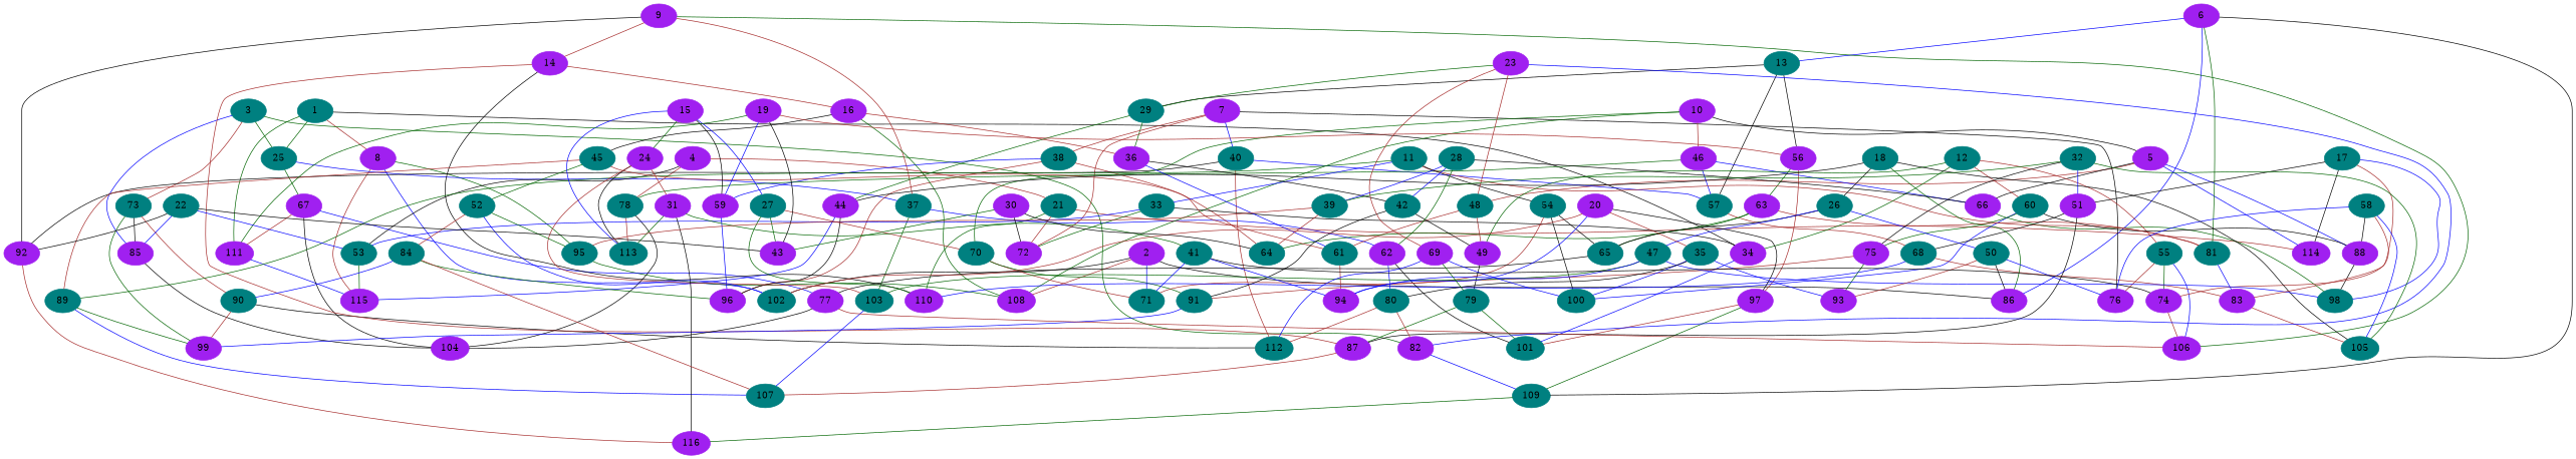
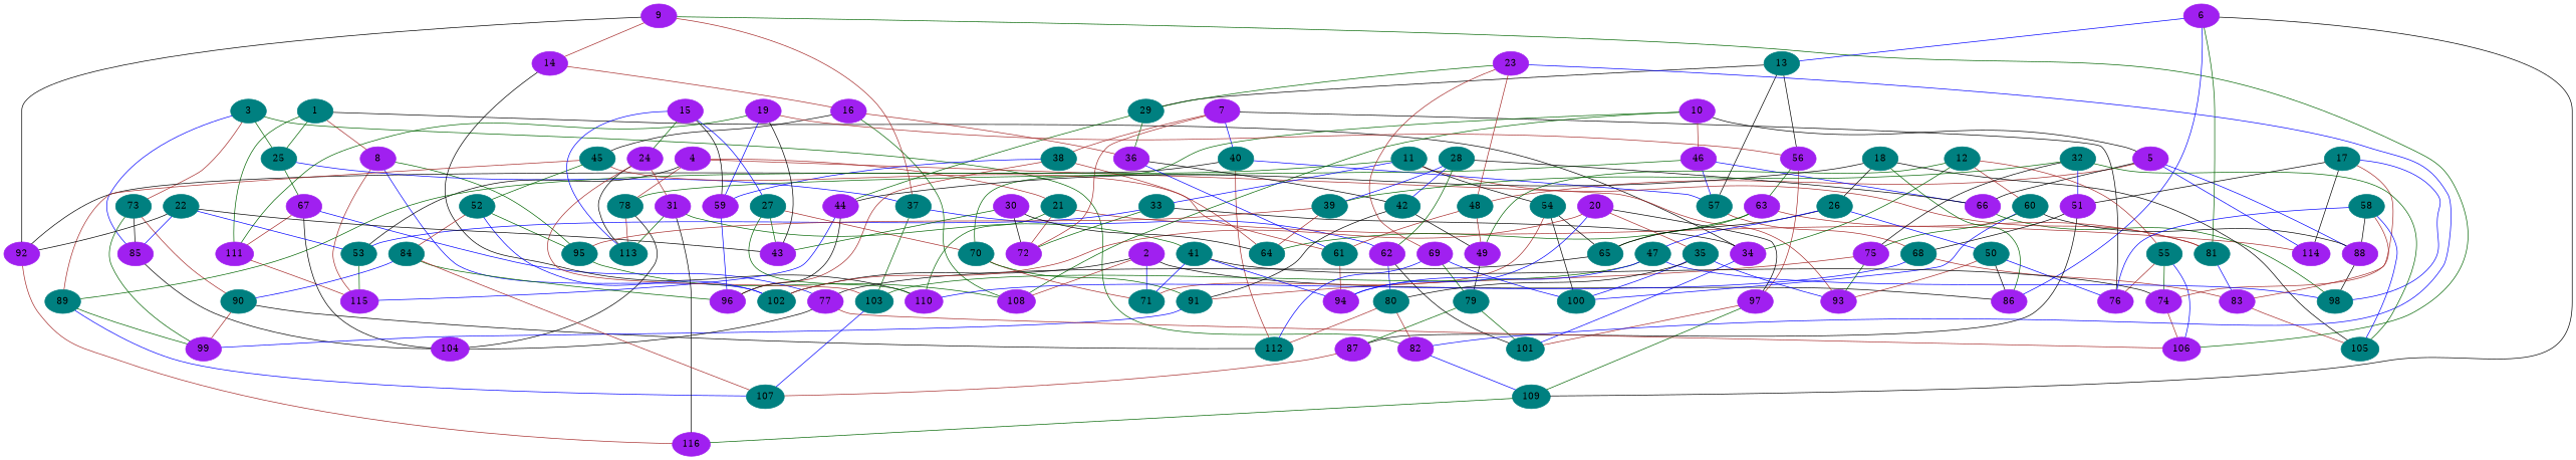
  graph {
    node [color=teal style=filled]
    edge [color=brown]
    8 [color=purple]
    1
    25
    34 [color=purple]
    111 [color=purple]
    102
    95
    115 [color=purple]
    37
    67 [color=purple]
    101
    2 [color=purple]
    71
    86 [color=purple]
    108 [color=purple]
    3
    73
    82 [color=purple]
    85 [color=purple]
    90
    99 [color=purple]
    109
    104 [color=purple]
    4 [color=purple]
    21
    53
    78
    93 [color=purple]
    114 [color=purple]
    72 [color=purple]
    110 [color=purple]
    113
    5 [color=purple]
    48
    66 [color=purple]
    88 [color=purple]
    49 [color=purple]
    61
    98
    6 [color=purple]
    13
    81
    29
    56 [color=purple]
    57
    83 [color=purple]
    116 [color=purple]
    7 [color=purple]
    38
    40
    76 [color=purple]
    59 [color=purple]
    64
    96 [color=purple]
    92 [color=purple]
    112
    9 [color=purple]
    14 [color=purple]
    106 [color=purple]
    16 [color=purple]
    87 [color=purple]
    103
    62 [color=purple]
    10 [color=purple]
    46 [color=purple]
    70
    91
    11
    33
    54
    89
    65
    100
    107
    12
    55
    60
    79
    74 [color=purple]
    75 [color=purple]
    36 [color=purple]
    44 [color=purple]
    97 [color=purple]
    63 [color=purple]
    68
    45
    15 [color=purple]
    24 [color=purple]
    27
    31 [color=purple]
    43 [color=purple]
    42
    52
    17
    51 [color=purple]
    18
    26
    105
    47
    50
    19 [color=purple]
    20 [color=purple]
    35
    94 [color=purple]
    80
    22
    23 [color=purple]
    69 [color=purple]
    41
    77 [color=purple]
    28
    39
    30 [color=purple]
    32
    84
    58
    8 -- 102 [color=blue]
    8 -- 95 [color=darkgreen]
    8 -- 115
    1 -- 8
    1 -- 25 [color=darkgreen]
    1 -- 34 [color=black]
    1 -- 111 [color=darkgreen]
    25 -- 37 [color=blue]
    25 -- 67 [color=darkgreen]
    34 -- 101 [color=blue]
-   111 -- 115 [color=blue]
+   111 -- 115
    95 -- 108 [color=darkgreen]
    37 -- 103 [color=darkgreen]
    37 -- 62 [color=blue]
    67 -- 111
    67 -- 104 [color=black]
    67 -- 77 [color=blue]
    2 -- 102 [color=black]
    2 -- 71 [color=blue]
    2 -- 86 [color=black]
    2 -- 108
    3 -- 25 [color=darkgreen]
    3 -- 73
    3 -- 82 [color=darkgreen]
    3 -- 85 [color=blue]
    73 -- 85 [color=black]
    73 -- 90
    73 -- 99 [color=darkgreen]
    82 -- 109 [color=blue]
    85 -- 104 [color=black]
    90 -- 99
    90 -- 112 [color=black]
    109 -- 116 [color=darkgreen]
    4 -- 21
    4 -- 53 [color=black]
    4 -- 78
+   4 -- 93
    21 -- 114
    21 -- 72
    21 -- 110 [color=darkgreen]
    53 -- 115 [color=darkgreen]
    78 -- 104 [color=black]
    78 -- 113
    5 -- 114 [color=blue]
    5 -- 48
    5 -- 66 [color=black]
    5 -- 88 [color=blue]
    48 -- 49
    48 -- 61
    66 -- 98 [color=darkgreen]
    88 -- 98 [color=black]
    49 -- 79 [color=black]
    61 -- 94
    6 -- 86 [color=blue]
    6 -- 109 [color=black]
    6 -- 13 [color=blue]
    6 -- 81 [color=darkgreen]
    13 -- 29 [color=black]
    13 -- 56 [color=black]
    13 -- 57 [color=black]
    81 -- 83 [color=blue]
    29 -- 36 [color=darkgreen]
    29 -- 44 [color=darkgreen]
    56 -- 97
    56 -- 63 [color=darkgreen]
    57 -- 68
    83 -- 105
    7 -- 72
    7 -- 38
    7 -- 40 [color=blue]
    7 -- 76 [color=black]
    38 -- 59 [color=blue]
    38 -- 64
    38 -- 96
    40 -- 57 [color=blue]
    40 -- 92 [color=black]
    40 -- 112
    59 -- 96 [color=blue]
    92 -- 116
    9 -- 37
    9 -- 92 [color=black]
    9 -- 14
    9 -- 106 [color=darkgreen]
    14 -- 110 [color=black]
    14 -- 16
-   14 -- 87
    16 -- 108 [color=darkgreen]
    16 -- 36
    16 -- 45 [color=black]
    87 -- 107
    103 -- 107 [color=blue]
    62 -- 101 [color=black]
    62 -- 80 [color=blue]
    10 -- 108 [color=darkgreen]
    10 -- 5 [color=black]
    10 -- 46
    10 -- 70 [color=darkgreen]
    46 -- 78 [color=darkgreen]
    46 -- 66 [color=blue]
    46 -- 57 [color=blue]
    70 -- 71
    70 -- 91 [color=darkgreen]
    91 -- 99 [color=blue]
    11 -- 81
    11 -- 33 [color=blue]
    11 -- 54 [color=black]
    11 -- 89 [color=darkgreen]
    33 -- 34 [color=black]
    33 -- 53 [color=blue]
    33 -- 72 [color=darkgreen]
    54 -- 71
    54 -- 65 [color=black]
    54 -- 100 [color=black]
    89 -- 99 [color=darkgreen]
    89 -- 107 [color=blue]
    65 -- 77 [color=black]
    12 -- 34 [color=darkgreen]
    12 -- 49 [color=darkgreen]
    12 -- 55
    12 -- 60
    55 -- 76
    55 -- 106 [color=blue]
    55 -- 74 [color=darkgreen]
    60 -- 88 [color=black]
    60 -- 100 [color=blue]
    60 -- 75 [color=darkgreen]
    79 -- 101 [color=darkgreen]
    79 -- 87 [color=darkgreen]
    74 -- 106
    75 -- 93 [color=darkgreen]
    75 -- 91
    36 -- 61 [color=blue]
    36 -- 42 [color=black]
    44 -- 115 [color=blue]
    44 -- 96 [color=black]
    97 -- 101
    97 -- 109 [color=darkgreen]
    63 -- 81
    63 -- 64 [color=darkgreen]
    63 -- 65 [color=darkgreen]
    68 -- 110 [color=blue]
    68 -- 83
    45 -- 61
    45 -- 89
    45 -- 52 [color=darkgreen]
    15 -- 113 [color=blue]
    15 -- 59 [color=black]
    15 -- 24 [color=darkgreen]
    15 -- 27 [color=blue]
    24 -- 113 [color=black]
    24 -- 103
    24 -- 31
    27 -- 110 [color=darkgreen]
    27 -- 70
    27 -- 43 [color=darkgreen]
    31 -- 113 [color=darkgreen]
    31 -- 116 [color=black]
    31 -- 41 [color=darkgreen]
    42 -- 49 [color=black]
    42 -- 91 [color=black]
    52 -- 102 [color=blue]
    52 -- 95 [color=darkgreen]
    52 -- 84
    17 -- 114 [color=black]
    17 -- 98 [color=blue]
    17 -- 74
    17 -- 51 [color=black]
    51 -- 87 [color=black]
    51 -- 68 [color=black]
    18 -- 86 [color=darkgreen]
    18 -- 44 [color=black]
    18 -- 26 [color=black]
    18 -- 105 [color=black]
    26 -- 65 [color=black]
    26 -- 47 [color=blue]
    26 -- 50 [color=blue]
    47 -- 98 [color=blue]
    47 -- 103 [color=darkgreen]
    47 -- 94 [color=blue]
    50 -- 86 [color=black]
    50 -- 93
    50 -- 76 [color=blue]
    19 -- 111 [color=darkgreen]
    19 -- 56
    19 -- 59 [color=blue]
    19 -- 43 [color=black]
    20 -- 102
    20 -- 97 [color=black]
    20 -- 35
    20 -- 94 [color=blue]
    35 -- 93 [color=blue]
    35 -- 100 [color=blue]
    35 -- 80 [color=black]
    80 -- 82
    80 -- 112
    22 -- 85 [color=blue]
    22 -- 53 [color=blue]
    22 -- 92 [color=black]
    22 -- 43 [color=black]
    23 -- 82 [color=blue]
    23 -- 48
    23 -- 29 [color=darkgreen]
    23 -- 69
    69 -- 112 [color=blue]
    69 -- 100 [color=blue]
    69 -- 79 [color=darkgreen]
    41 -- 71 [color=blue]
    41 -- 74 [color=black]
    41 -- 94 [color=blue]
    77 -- 104 [color=black]
    77 -- 106
    28 -- 66 [color=black]
    28 -- 62 [color=darkgreen]
    28 -- 42 [color=blue]
    28 -- 39 [color=blue]
    39 -- 95
    39 -- 64
    30 -- 72 [color=black]
    30 -- 64 [color=black]
    30 -- 43 [color=darkgreen]
    32 -- 75 [color=black]
    32 -- 51 [color=blue]
    32 -- 105 [color=darkgreen]
    32 -- 39 [color=darkgreen]
    84 -- 90 [color=blue]
    84 -- 96 [color=darkgreen]
    84 -- 107
    58 -- 88 [color=black]
    58 -- 83
    58 -- 76 [color=blue]
    58 -- 105 [color=blue]
  }
